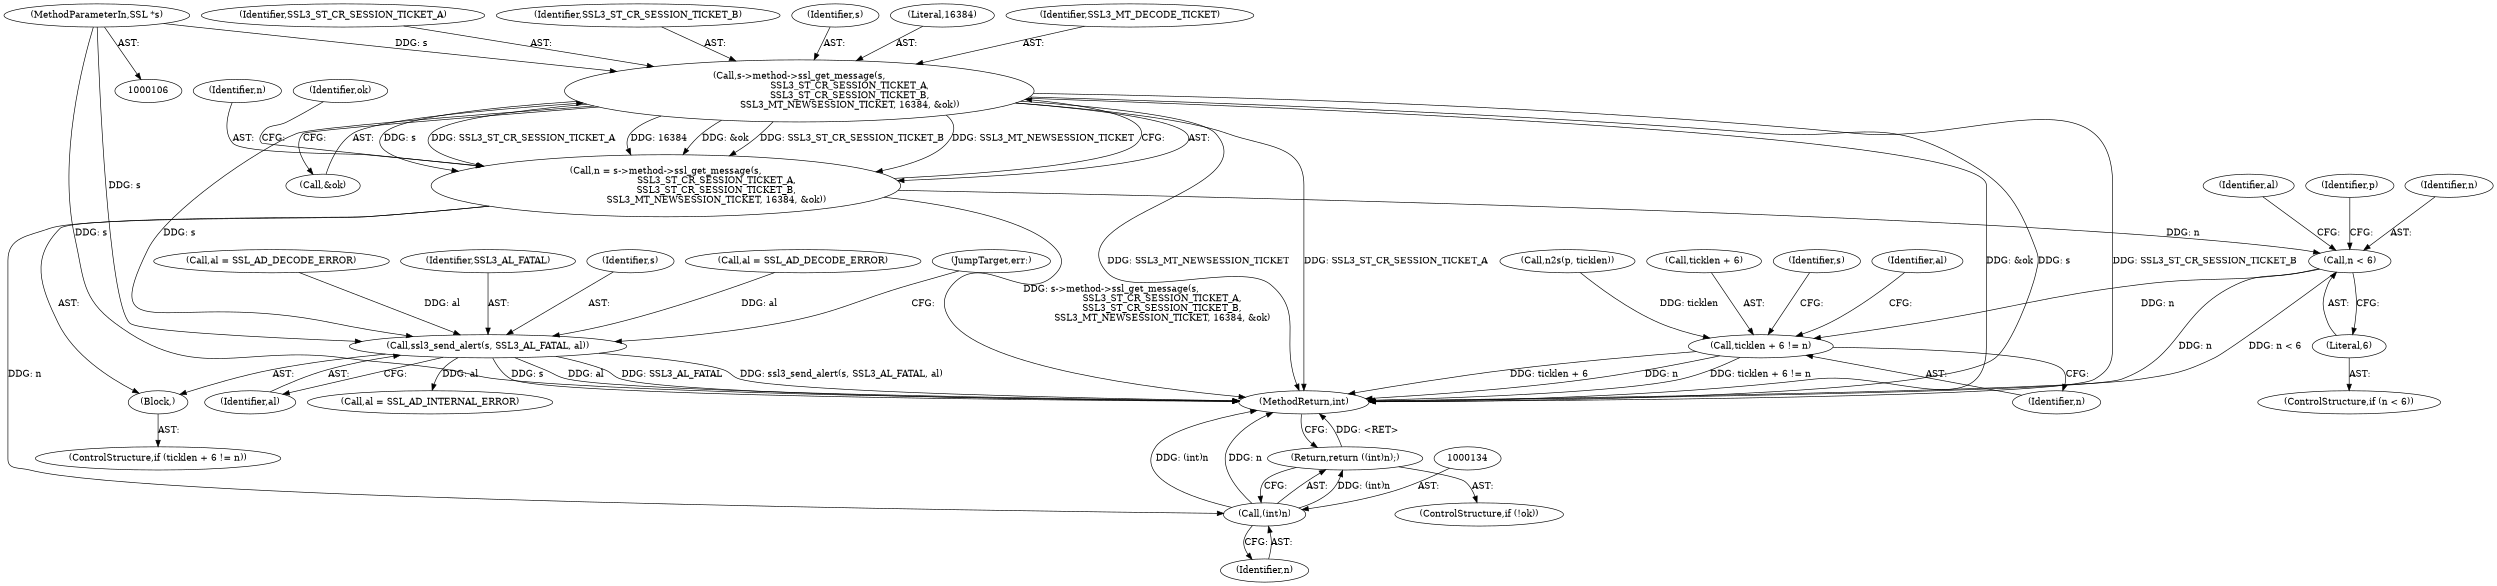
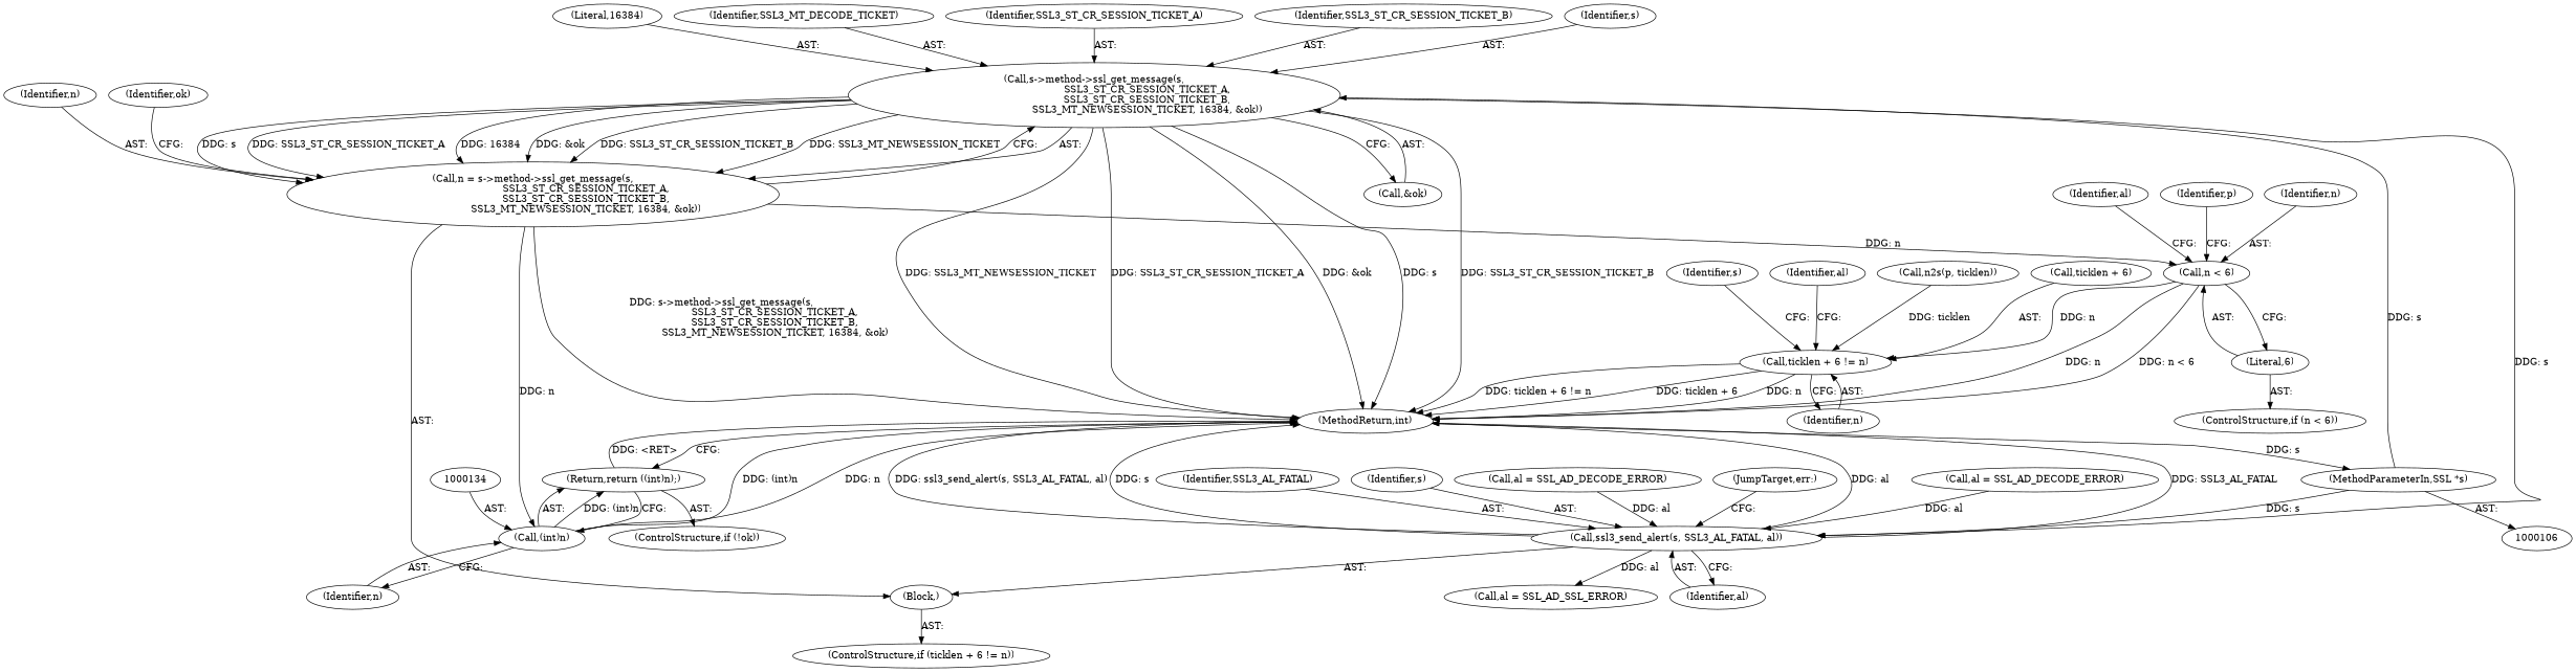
  digraph {
    fontname="DejaVu Serif"
    node [fontname="DejaVu Serif"]
    edge [fontname="DejaVu Serif"]
    n1 [label="(Call,s->method->ssl_get_message(s,\n                                   SSL3_ST_CR_SESSION_TICKET_A,\n                                   SSL3_ST_CR_SESSION_TICKET_B,\n                                   SSL3_MT_NEWSESSION_TICKET, 16384, &ok))"]
    n2 [label="(Call,n = s->method->ssl_get_message(s,\n                                   SSL3_ST_CR_SESSION_TICKET_A,\n                                   SSL3_ST_CR_SESSION_TICKET_B,\n                                   SSL3_MT_NEWSESSION_TICKET, 16384, &ok))"]
    n3 [label="(Call,ssl3_send_alert(s, SSL3_AL_FATAL, al))"]
    n4 [label="(Call,&ok)"]
    n5 [label="(MethodReturn,int)"]
    n6 [label="(Call,(int)n)"]
    n7 [label="(Call,n < 6)"]
    n8 [label="(Block,)"]
    n9 [label="(Identifier,al)"]
-   n10 [label="(Call,al = SSL_AD_INTERNAL_ERROR)"]
+   n10 [label="(Call,al = SSL_AD_SSL_ERROR)"]
    n11 [label="(Return,return ((int)n);)"]
    n12 [label="(MethodParameterIn,SSL *s)"]
    1000106
    n14 [label="(Identifier,n)"]
    n15 [label="(Call,ticklen + 6 != n)"]
    n16 [label="(Literal,6)"]
    n17 [label="(ControlStructure,if (ticklen + 6 != n))"]
    n18 [label="(ControlStructure,if (!ok))"]
    n19 [label="(Identifier,n)"]
    n20 [label="(ControlStructure,if (n < 6))"]
    n21 [label="(Identifier,s)"]
    n22 [label="(Identifier,al)"]
    n23 [label="(Call,al = SSL_AD_DECODE_ERROR)"]
    n24 [label="(Identifier,p)"]
    n25 [label="(Identifier,n)"]
    n26 [label="(Identifier,ok)"]
    n27 [label="(Identifier,SSL3_AL_FATAL)"]
    n28 [label="(Literal,16384)"]
    n29 [label="(Identifier,SSL3_MT_DECODE_TICKET)"]
    n30 [label="(Identifier,s)"]
    n31 [label="(Identifier,n)"]
    n32 [label="(Identifier,SSL3_ST_CR_SESSION_TICKET_A)"]
    n33 [label="(Identifier,SSL3_ST_CR_SESSION_TICKET_B)"]
    n34 [label="(Call,n2s(p, ticklen))"]
    n35 [label="(Call,al = SSL_AD_DECODE_ERROR)"]
    n36 [label="(Identifier,al)"]
    n37 [label="(Call,ticklen + 6)"]
    n38 [label="(Identifier,s)"]
    n39 [label="(JumpTarget,err:)"]
    1000134
    n1 -> n2 [label="AST: "]
    n1 -> n2 [label="DDG: s"]
    n1 -> n2 [label="DDG: SSL3_ST_CR_SESSION_TICKET_A"]
    n1 -> n2 [label="DDG: 16384"]
    n1 -> n2 [label="DDG: &ok"]
    n1 -> n2 [label="DDG: SSL3_ST_CR_SESSION_TICKET_B"]
    n1 -> n2 [label="DDG: SSL3_MT_NEWSESSION_TICKET"]
    n1 -> n3 [label="DDG: s"]
    n1 -> n4 [label="CFG: "]
    n1 -> n5 [label="DDG: SSL3_MT_NEWSESSION_TICKET"]
    n1 -> n5 [label="DDG: SSL3_ST_CR_SESSION_TICKET_A"]
    n1 -> n5 [label="DDG: &ok"]
    n1 -> n5 [label="DDG: s"]
    n1 -> n5 [label="DDG: SSL3_ST_CR_SESSION_TICKET_B"]
    n2 -> n1 [label="CFG: "]
    n2 -> n5 [label="DDG: s->method->ssl_get_message(s,\n                                   SSL3_ST_CR_SESSION_TICKET_A,\n                                   SSL3_ST_CR_SESSION_TICKET_B,\n                                   SSL3_MT_NEWSESSION_TICKET, 16384, &ok)"]
    n2 -> n6 [label="DDG: n"]
    n2 -> n7 [label="DDG: n"]
    n2 -> n8 [label="AST: "]
    n3 -> n5 [label="DDG: s"]
    n3 -> n5 [label="DDG: al"]
    n3 -> n5 [label="DDG: SSL3_AL_FATAL"]
    n3 -> n5 [label="DDG: ssl3_send_alert(s, SSL3_AL_FATAL, al)"]
    n3 -> n8 [label="AST: "]
    n3 -> n9 [label="CFG: "]
    n3 -> n10 [label="DDG: al"]
    n4 -> n1 [label="AST: "]
    n5 -> n11 [label="CFG: "]
    n6 -> n5 [label="DDG: (int)n"]
    n6 -> n5 [label="DDG: n"]
    n6 -> n11 [label="AST: "]
    n6 -> n11 [label="DDG: (int)n"]
    n6 -> n14 [label="CFG: "]
    n7 -> n5 [label="DDG: n"]
    n7 -> n5 [label="DDG: n < 6"]
    n7 -> n15 [label="DDG: n"]
    n7 -> n16 [label="CFG: "]
    n8 -> n17 [label="AST: "]
    n9 -> n3 [label="AST: "]
    n11 -> n5 [label="DDG: <RET>"]
    n11 -> n6 [label="CFG: "]
    n11 -> n18 [label="AST: "]
    n12 -> n1 [label="DDG: s"]
    n12 -> n3 [label="DDG: s"]
-   n12 -> n5 [label="DDG: s"]
+   n5 -> n12 [label="DDG: s"]
    n12 -> 1000106 [label="AST: "]
    n14 -> n6 [label="AST: "]
    n15 -> n5 [label="DDG: ticklen + 6"]
    n15 -> n5 [label="DDG: n"]
    n15 -> n5 [label="DDG: ticklen + 6 != n"]
    n15 -> n19 [label="CFG: "]
    n16 -> n7 [label="AST: "]
    n16 -> n20 [label="AST: "]
    n19 -> n15 [label="AST: "]
    n21 -> n15 [label="CFG: "]
    n22 -> n15 [label="CFG: "]
    n23 -> n3 [label="DDG: al"]
    n24 -> n7 [label="CFG: "]
    n25 -> n2 [label="AST: "]
    n26 -> n2 [label="CFG: "]
    n27 -> n3 [label="AST: "]
    n28 -> n1 [label="AST: "]
    n29 -> n1 [label="AST: "]
    n30 -> n3 [label="AST: "]
    n31 -> n7 [label="AST: "]
    n32 -> n1 [label="AST: "]
    n33 -> n1 [label="AST: "]
    n34 -> n15 [label="DDG: ticklen"]
    n35 -> n3 [label="DDG: al"]
    n36 -> n7 [label="CFG: "]
    n37 -> n15 [label="AST: "]
    n38 -> n1 [label="AST: "]
    n39 -> n3 [label="CFG: "]
    1000134 -> n6 [label="AST: "]
  }
